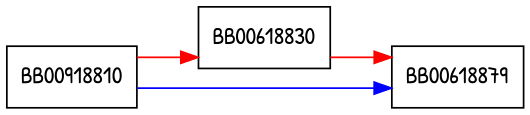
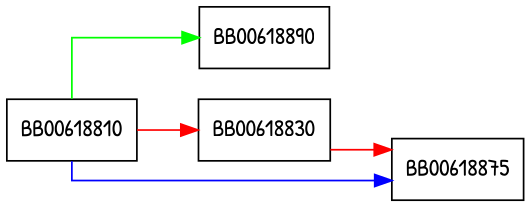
  digraph {
    fontname="Patrick Hand"
    rankdir=LR
    splines=ortho
    node [fontname="Patrick Hand" shape=box]
    edge [color=red fontname="Patrick Hand"]
-   BB00618810 [label=BB00918810]
+   BB00618810
+   BB00618890
    n3 [label=BB00618830]
-   BB00618879
+   BB00618879 [label=BB00618875]
+   BB00618810 -> BB00618890 [color=green]
    BB00618810 -> n3
    BB00618810 -> BB00618879 [color=blue]
    n3 -> BB00618879
  }
